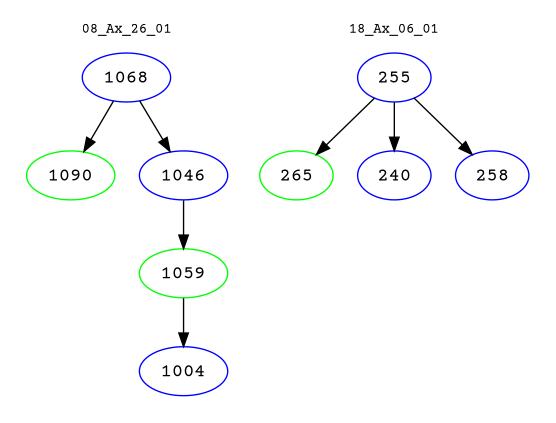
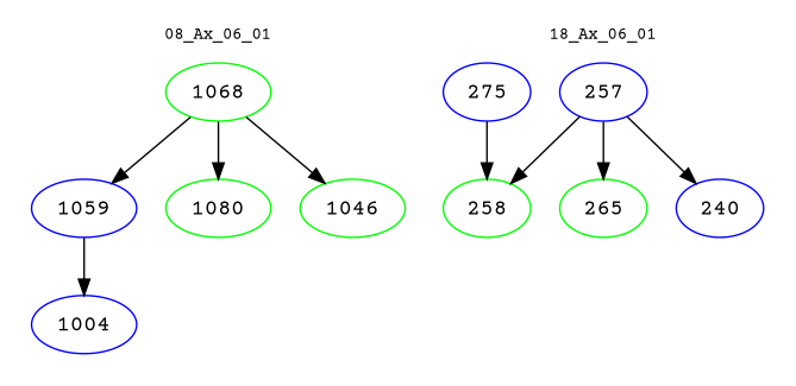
  digraph {
    fontname="Courier Prime"
    node [color=blue fontname="Courier Prime"]
    edge [color=black fontname="Courier Prime"]
-   n1 [label=1068]
-   n2 [color=green label=1059]
-   n3 [color=green label=1090]
-   n4 [label=1046]
+   n1 [color=green label=1068]
+   n2 [label=1059]
+   n3 [color=green label=1080]
+   n4 [color=green label=1046]
    n5 [label=1004]
-   n6 [label=255]
+   n6 [label=257]
    n7 [color=green label=265]
+   n8 [label=275]
    n9 [label=240]
-   n10 [label=258]
+   n10 [color=green label=258]
    subgraph cluster_1 {
      color=white
      fontsize=10
-     label="08_Ax_26_01"
+     label="08_Ax_06_01"
      n1
      n2
      n3
      n4
      n5
    }
    subgraph cluster_2 {
      color=white
      fontsize=10
      label="18_Ax_06_01"
      n6
      n7
+     n8
      n9
      n10
    }
-   n4 -> n2
+   n1 -> n2
    n1 -> n3
    n1 -> n4
    n2 -> n5
    n6 -> n7
    n6 -> n9
    n6 -> n10
+   n8 -> n10
  }
